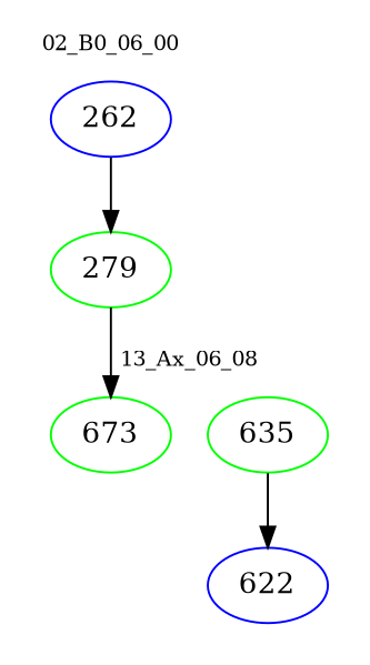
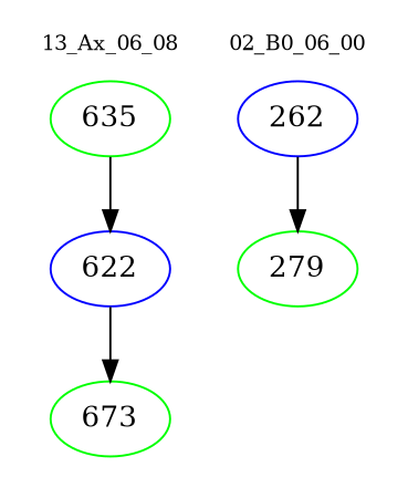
  digraph {
    node [color=green]
    edge [color=black]
    n1 [label=635]
    n2 [color=blue label=622]
    n3 [label=673]
    n4 [color=blue label=262]
    n5 [label=279]
    subgraph cluster_1 {
      color=white
      fontsize=10
      label="13_Ax_06_08"
      n1
      n2
      n3
    }
    subgraph cluster_2 {
      color=white
      fontsize=10
      label="02_B0_06_00"
      n4
      n5
    }
    n1 -> n2
-   n5 -> n3
+   n2 -> n3
    n4 -> n5
  }
